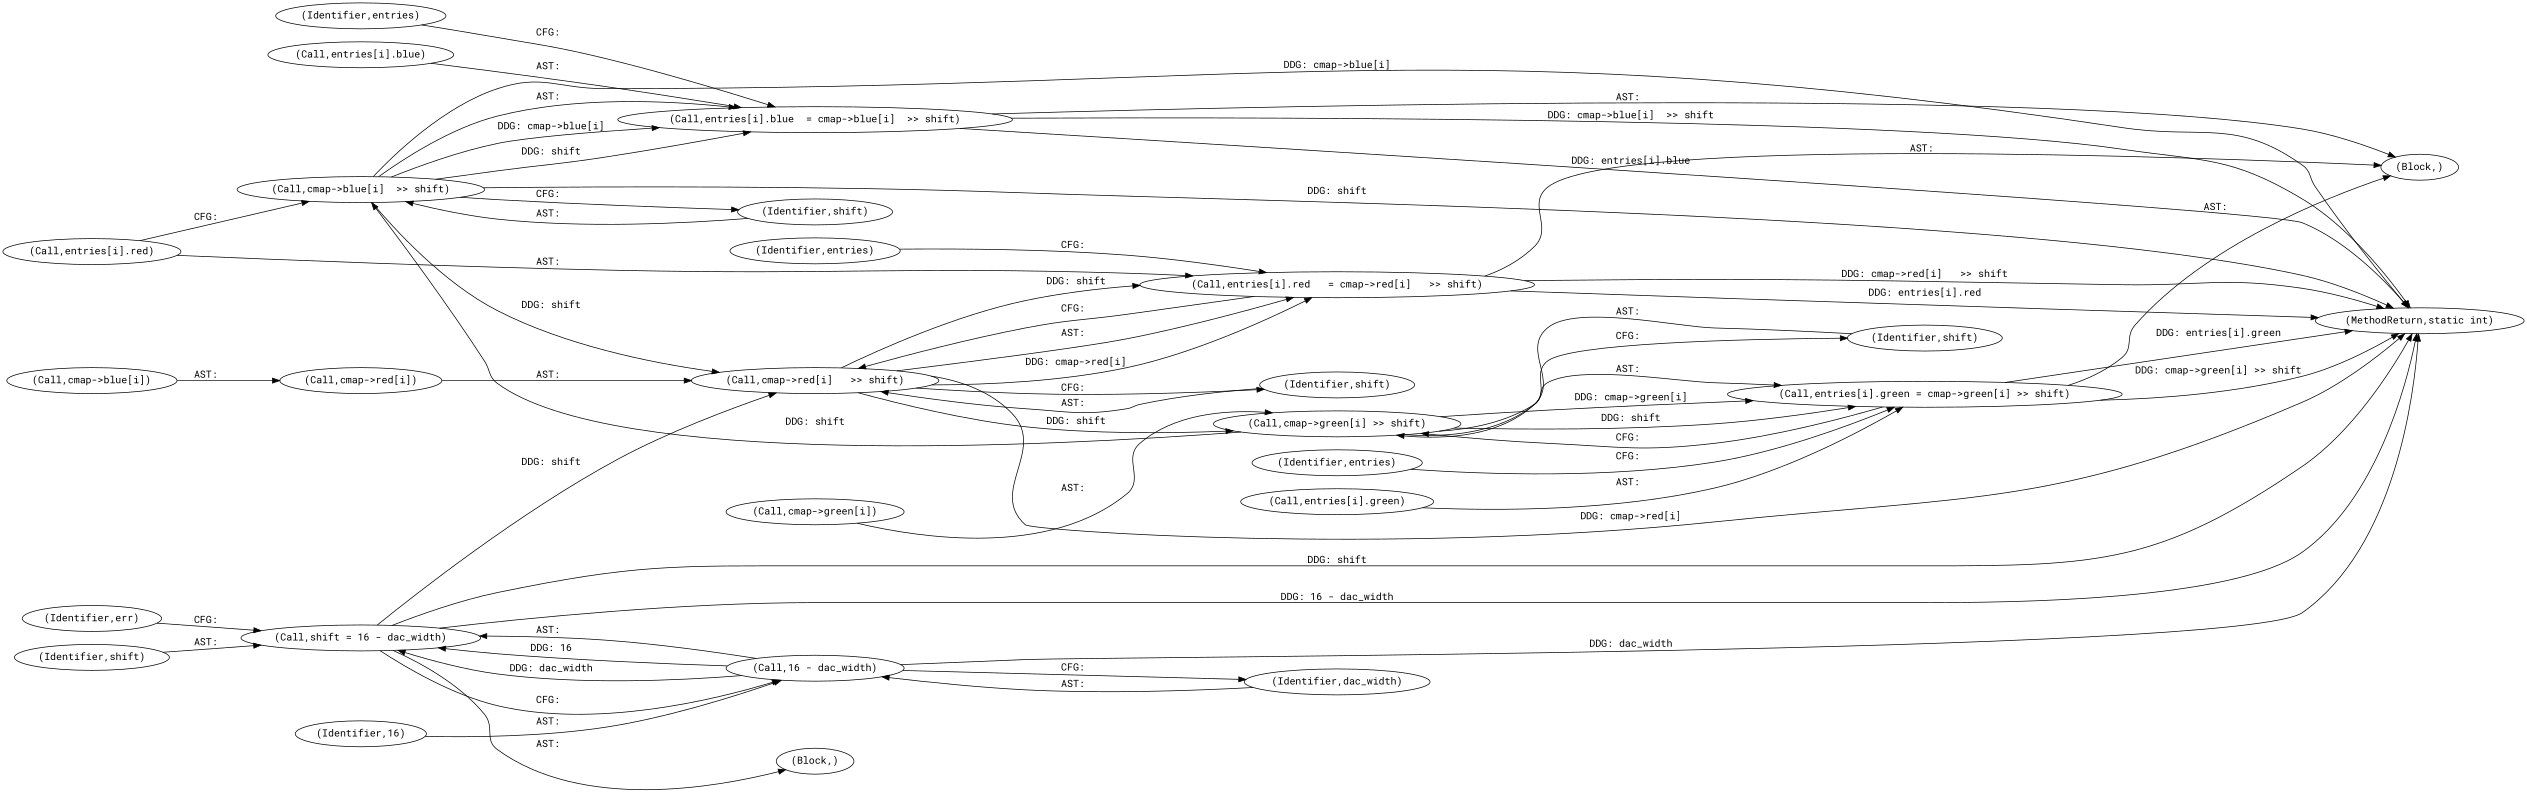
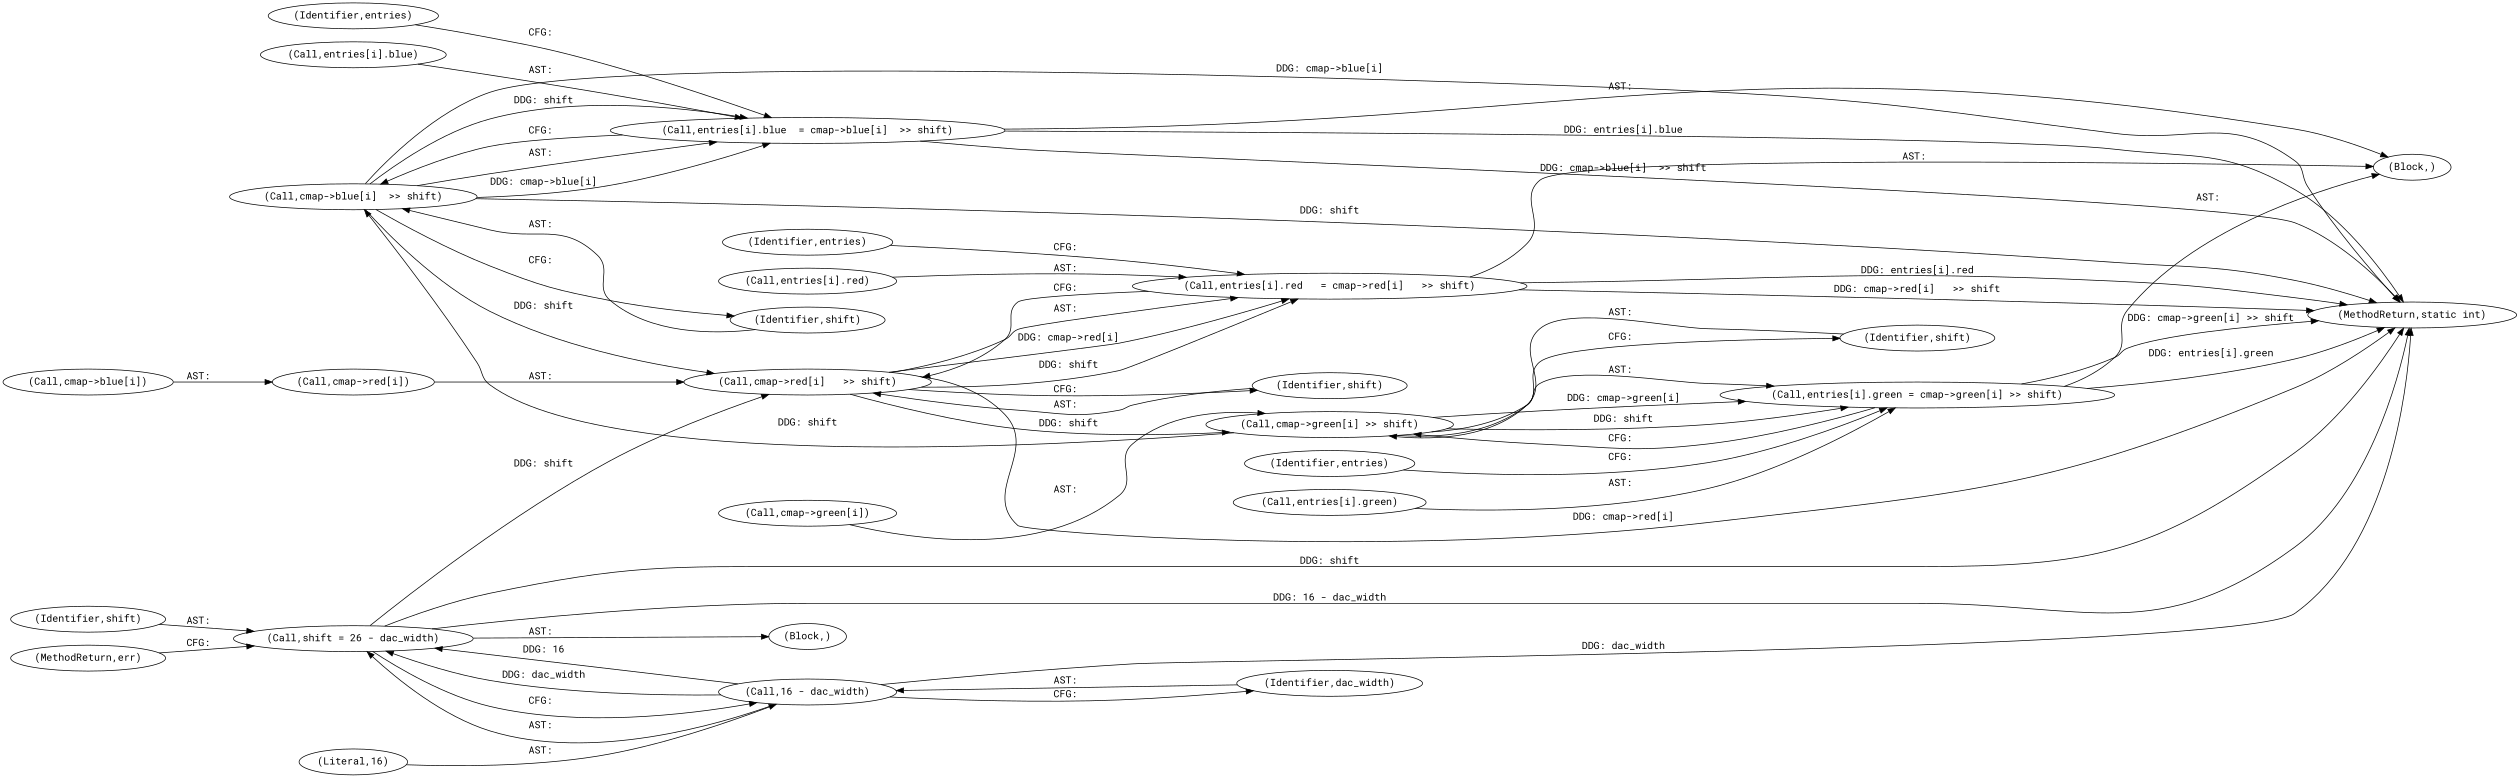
  digraph {
    fontname="Roboto Mono"
    rankdir=LR
    node [fontname="Roboto Mono"]
    edge [fontname="Roboto Mono"]
    n1 [label="(Call,cmap->blue[i]  >> shift)"]
    n2 [label="(Call,cmap->red[i]   >> shift)"]
    n3 [label="(Call,entries[i].blue  = cmap->blue[i]  >> shift)"]
    n4 [label="(Identifier,shift)"]
    n5 [label="(MethodReturn,static int)"]
    n6 [label="(Call,cmap->green[i] >> shift)"]
    n7 [label="(Call,entries[i].red   = cmap->red[i]   >> shift)"]
    n8 [label="(Identifier,shift)"]
    n9 [label="(Block,)"]
    n10 [label="(Call,entries[i].green = cmap->green[i] >> shift)"]
    n11 [label="(Identifier,shift)"]
-   n12 [label="(Call,shift = 16 - dac_width)"]
+   n12 [label="(Call,shift = 26 - dac_width)"]
    n13 [label="(Call,16 - dac_width)"]
    n14 [label="(Block,)"]
    n15 [label="(Identifier,dac_width)"]
    n16 [label="(Call,cmap->blue[i])"]
    n17 [label="(Call,cmap->red[i])"]
    n18 [label="(Identifier,entries)"]
    n19 [label="(Identifier,entries)"]
    n20 [label="(Identifier,entries)"]
    n21 [label="(Call,entries[i].blue)"]
-   n22 [label="(Identifier,err)"]
+   n22 [label="(MethodReturn,err)"]
    n23 [label="(Call,entries[i].red)"]
-   n24 [label="(Identifier,16)"]
+   n24 [label="(Literal,16)"]
    n25 [label="(Call,cmap->green[i])"]
    n26 [label="(Identifier,shift)"]
    n27 [label="(Call,entries[i].green)"]
    n1 -> n2 [label="DDG: shift"]
    n1 -> n3 [label="AST: "]
    n1 -> n3 [label="DDG: cmap->blue[i]"]
    n1 -> n3 [label="DDG: shift"]
    n1 -> n4 [label="CFG: "]
    n1 -> n5 [label="DDG: shift"]
    n1 -> n5 [label="DDG: cmap->blue[i]"]
    n2 -> n5 [label="DDG: cmap->red[i]"]
    n2 -> n6 [label="DDG: shift"]
    n2 -> n7 [label="AST: "]
    n2 -> n7 [label="DDG: cmap->red[i]"]
    n2 -> n7 [label="DDG: shift"]
    n2 -> n8 [label="CFG: "]
-   n23 -> n1 [label="CFG: "]
+   n3 -> n1 [label="CFG: "]
    n3 -> n5 [label="DDG: cmap->blue[i]  >> shift"]
    n3 -> n5 [label="DDG: entries[i].blue"]
    n3 -> n9 [label="AST: "]
    n4 -> n1 [label="AST: "]
    n6 -> n1 [label="DDG: shift"]
    n6 -> n10 [label="AST: "]
    n6 -> n10 [label="DDG: cmap->green[i]"]
    n6 -> n10 [label="DDG: shift"]
    n6 -> n11 [label="CFG: "]
    n7 -> n2 [label="CFG: "]
    n7 -> n5 [label="DDG: cmap->red[i]   >> shift"]
    n7 -> n5 [label="DDG: entries[i].red"]
    n7 -> n9 [label="AST: "]
    n8 -> n2 [label="AST: "]
    n10 -> n5 [label="DDG: entries[i].green"]
    n10 -> n5 [label="DDG: cmap->green[i] >> shift"]
    n10 -> n6 [label="CFG: "]
    n10 -> n9 [label="AST: "]
    n11 -> n6 [label="AST: "]
    n12 -> n2 [label="DDG: shift"]
    n12 -> n5 [label="DDG: shift"]
    n12 -> n5 [label="DDG: 16 - dac_width"]
    n12 -> n13 [label="CFG: "]
    n12 -> n14 [label="AST: "]
    n13 -> n5 [label="DDG: dac_width"]
    n13 -> n12 [label="AST: "]
    n13 -> n12 [label="DDG: 16"]
    n13 -> n12 [label="DDG: dac_width"]
    n13 -> n15 [label="CFG: "]
    n15 -> n13 [label="AST: "]
    n16 -> n17 [label="AST: "]
    n17 -> n2 [label="AST: "]
    n18 -> n10 [label="CFG: "]
    n19 -> n7 [label="CFG: "]
    n20 -> n3 [label="CFG: "]
    n21 -> n3 [label="AST: "]
    n22 -> n12 [label="CFG: "]
    n23 -> n7 [label="AST: "]
    n24 -> n13 [label="AST: "]
    n25 -> n6 [label="AST: "]
    n26 -> n12 [label="AST: "]
    n27 -> n10 [label="AST: "]
  }
